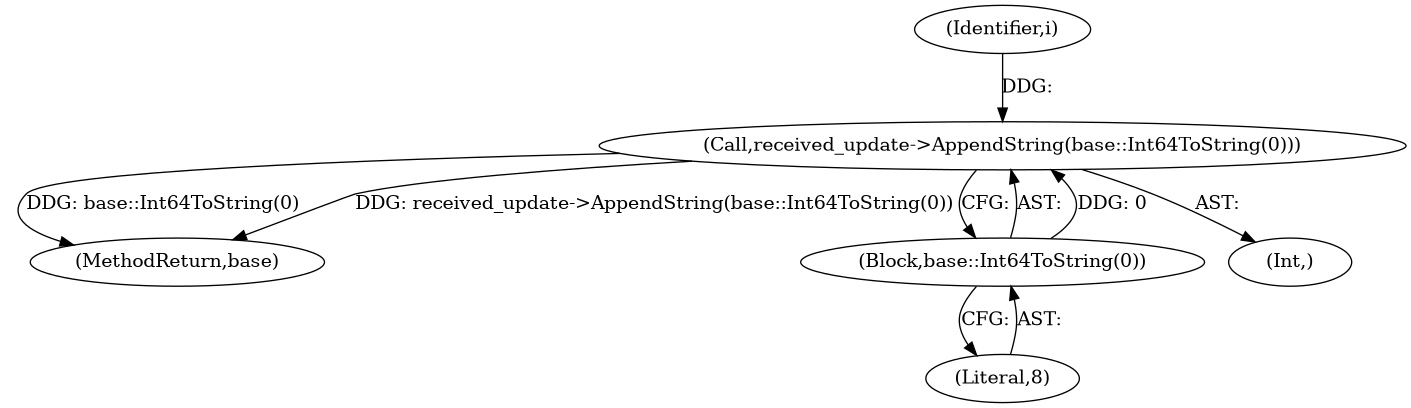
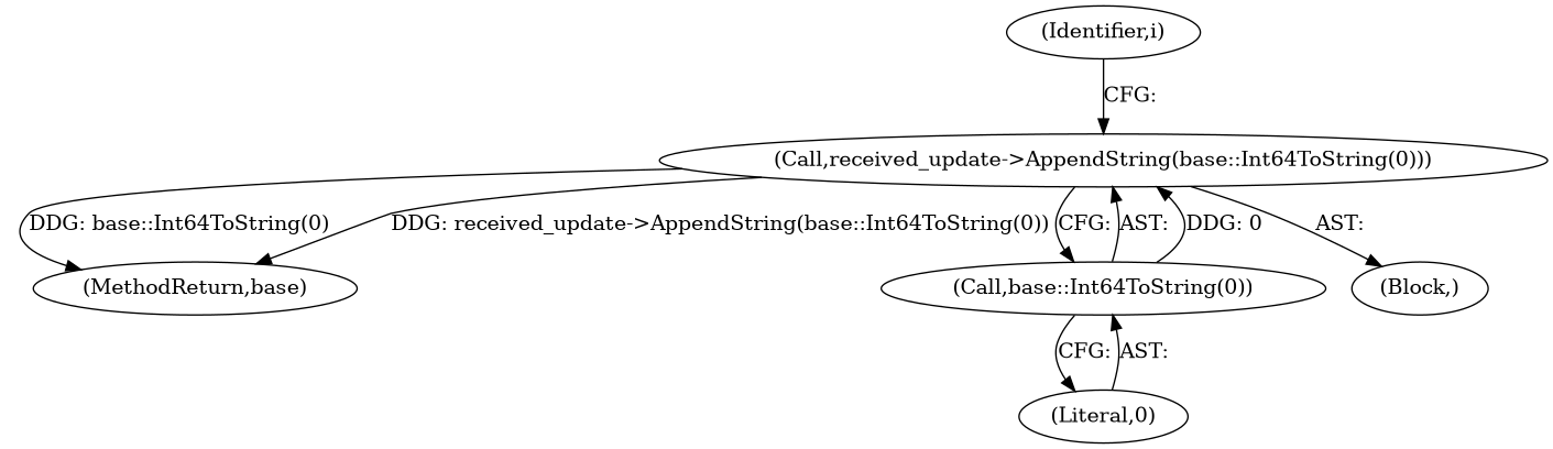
  digraph {
    n1 [label="(Call,received_update->AppendString(base::Int64ToString(0)))"]
-   n2 [label="(Block,base::Int64ToString(0))"]
+   n2 [label="(Call,base::Int64ToString(0))"]
    n3 [label="(MethodReturn,base)"]
-   n4 [label="(Int,)"]
-   n5 [label="(Literal,8)"]
+   n4 [label="(Block,)"]
+   n5 [label="(Literal,0)"]
    n6 [label="(Identifier,i)"]
    n1 -> n2 [label="CFG: "]
    n1 -> n3 [label="DDG: base::Int64ToString(0)"]
    n1 -> n3 [label="DDG: received_update->AppendString(base::Int64ToString(0))"]
    n1 -> n4 [label="AST: "]
    n2 -> n1 [label="AST: "]
    n2 -> n1 [label="DDG: 0"]
    n2 -> n5 [label="CFG: "]
    n5 -> n2 [label="AST: "]
-   n6 -> n1 [label="DDG: "]
+   n6 -> n1 [label="CFG: "]
  }
